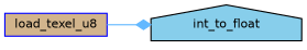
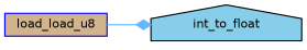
  digraph {
    rankdir=LR
    node [fontname=Helvetica fontsize=10 style=filled]
-   n1 [color=blue fillcolor=tan fontcolor=black height=0.2 label=load_texel_u8 shape=box width=0.4]
+   n1 [color=blue fillcolor=tan fontcolor=black height=0.2 label=load_load_u8 shape=box width=0.4]
    n2 [color=black fillcolor=skyblue height=0.2 label=int_to_float shape=house width=0.4]
    n1 -> n2 [color=steelblue1 fontname=Helvetica fontsize=10 labelfontname=Helvetica labelfontsize=10 style=solid arrowhead=diamond]
  }
